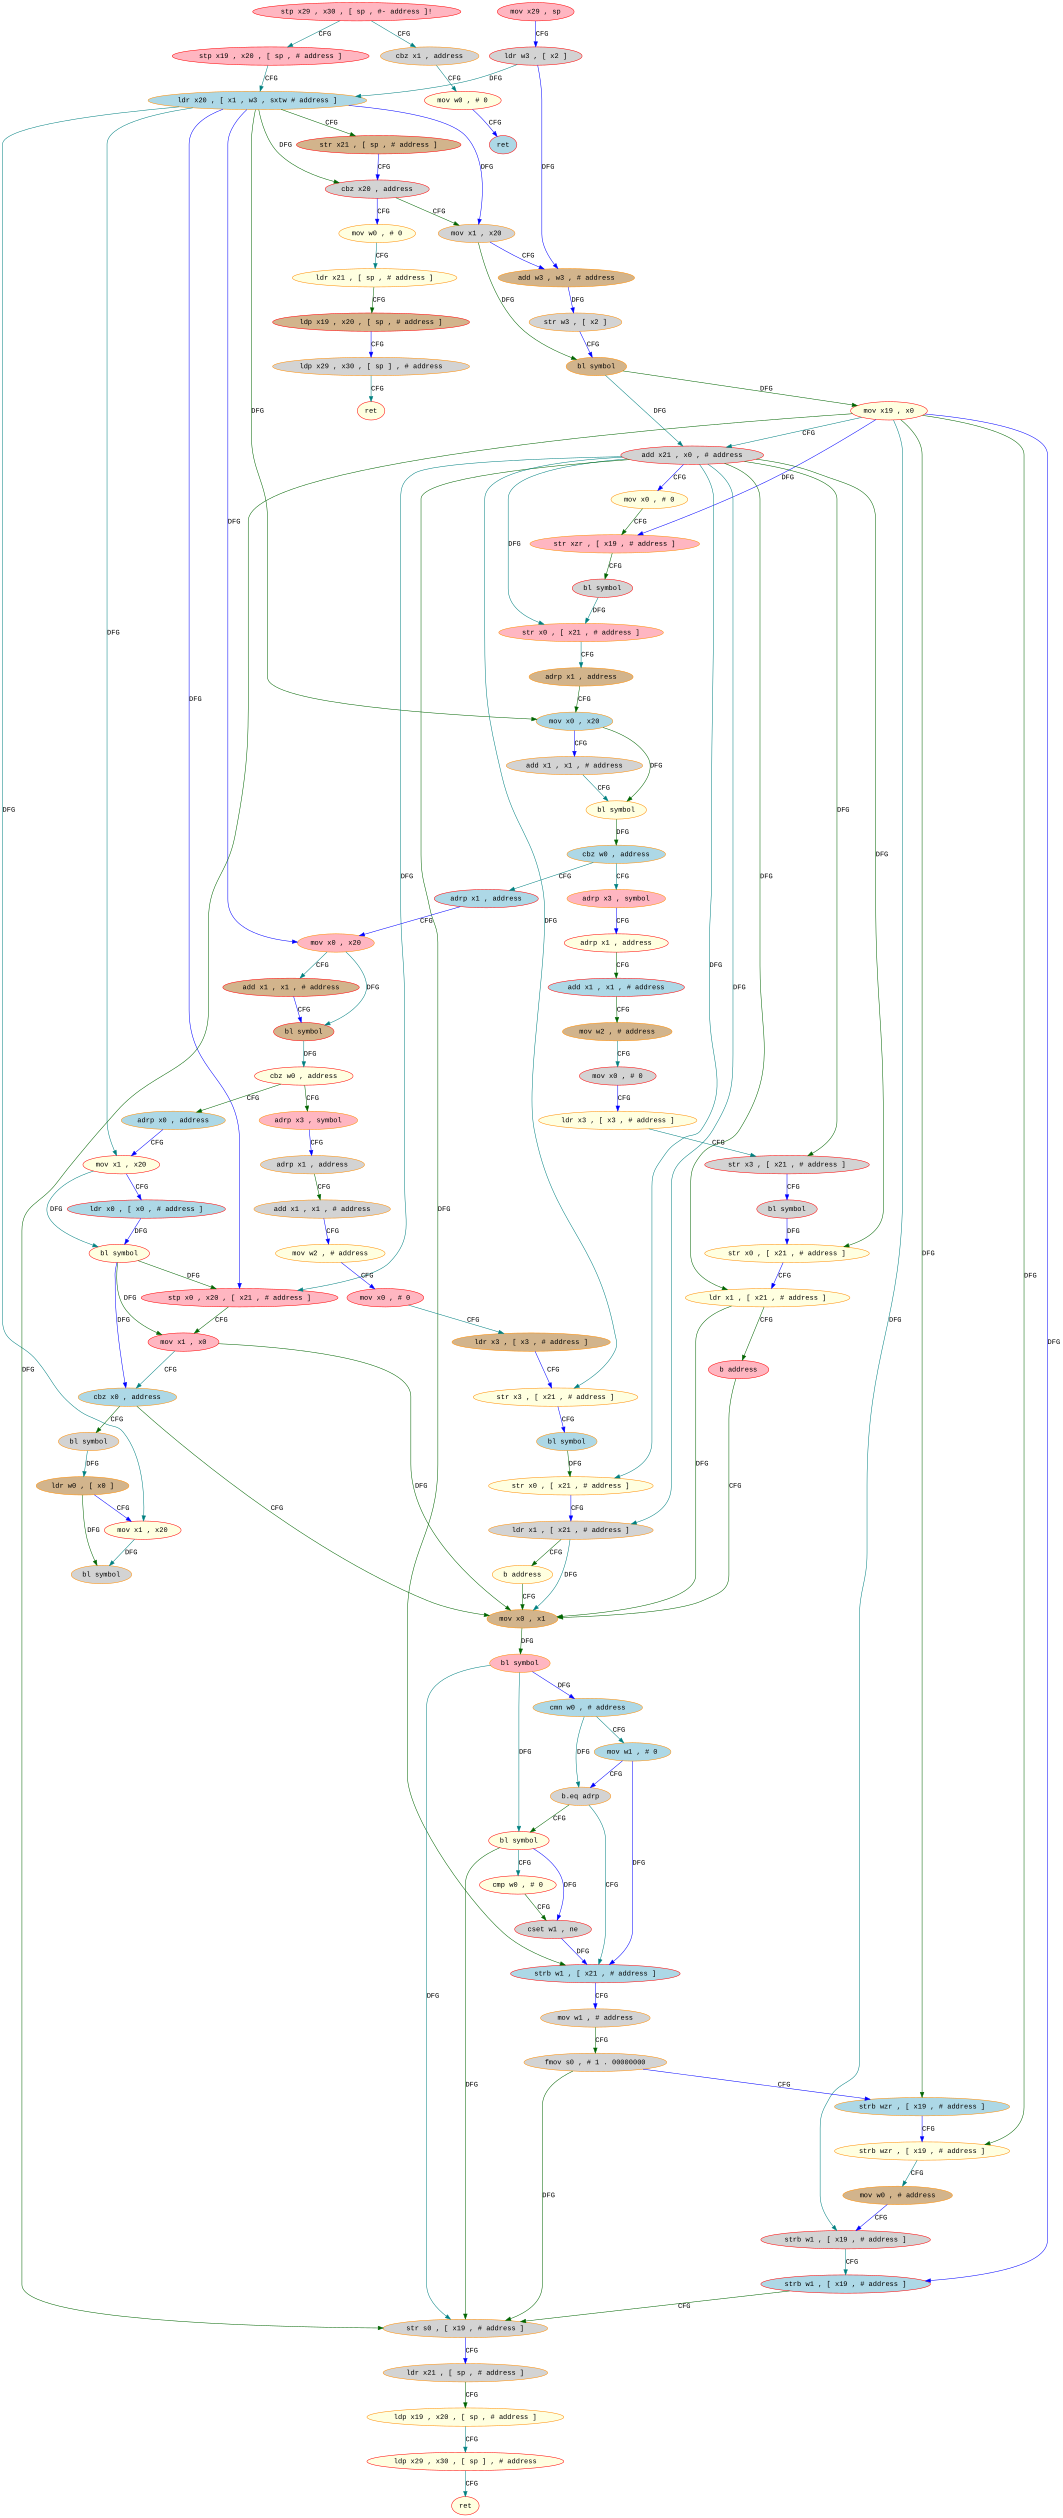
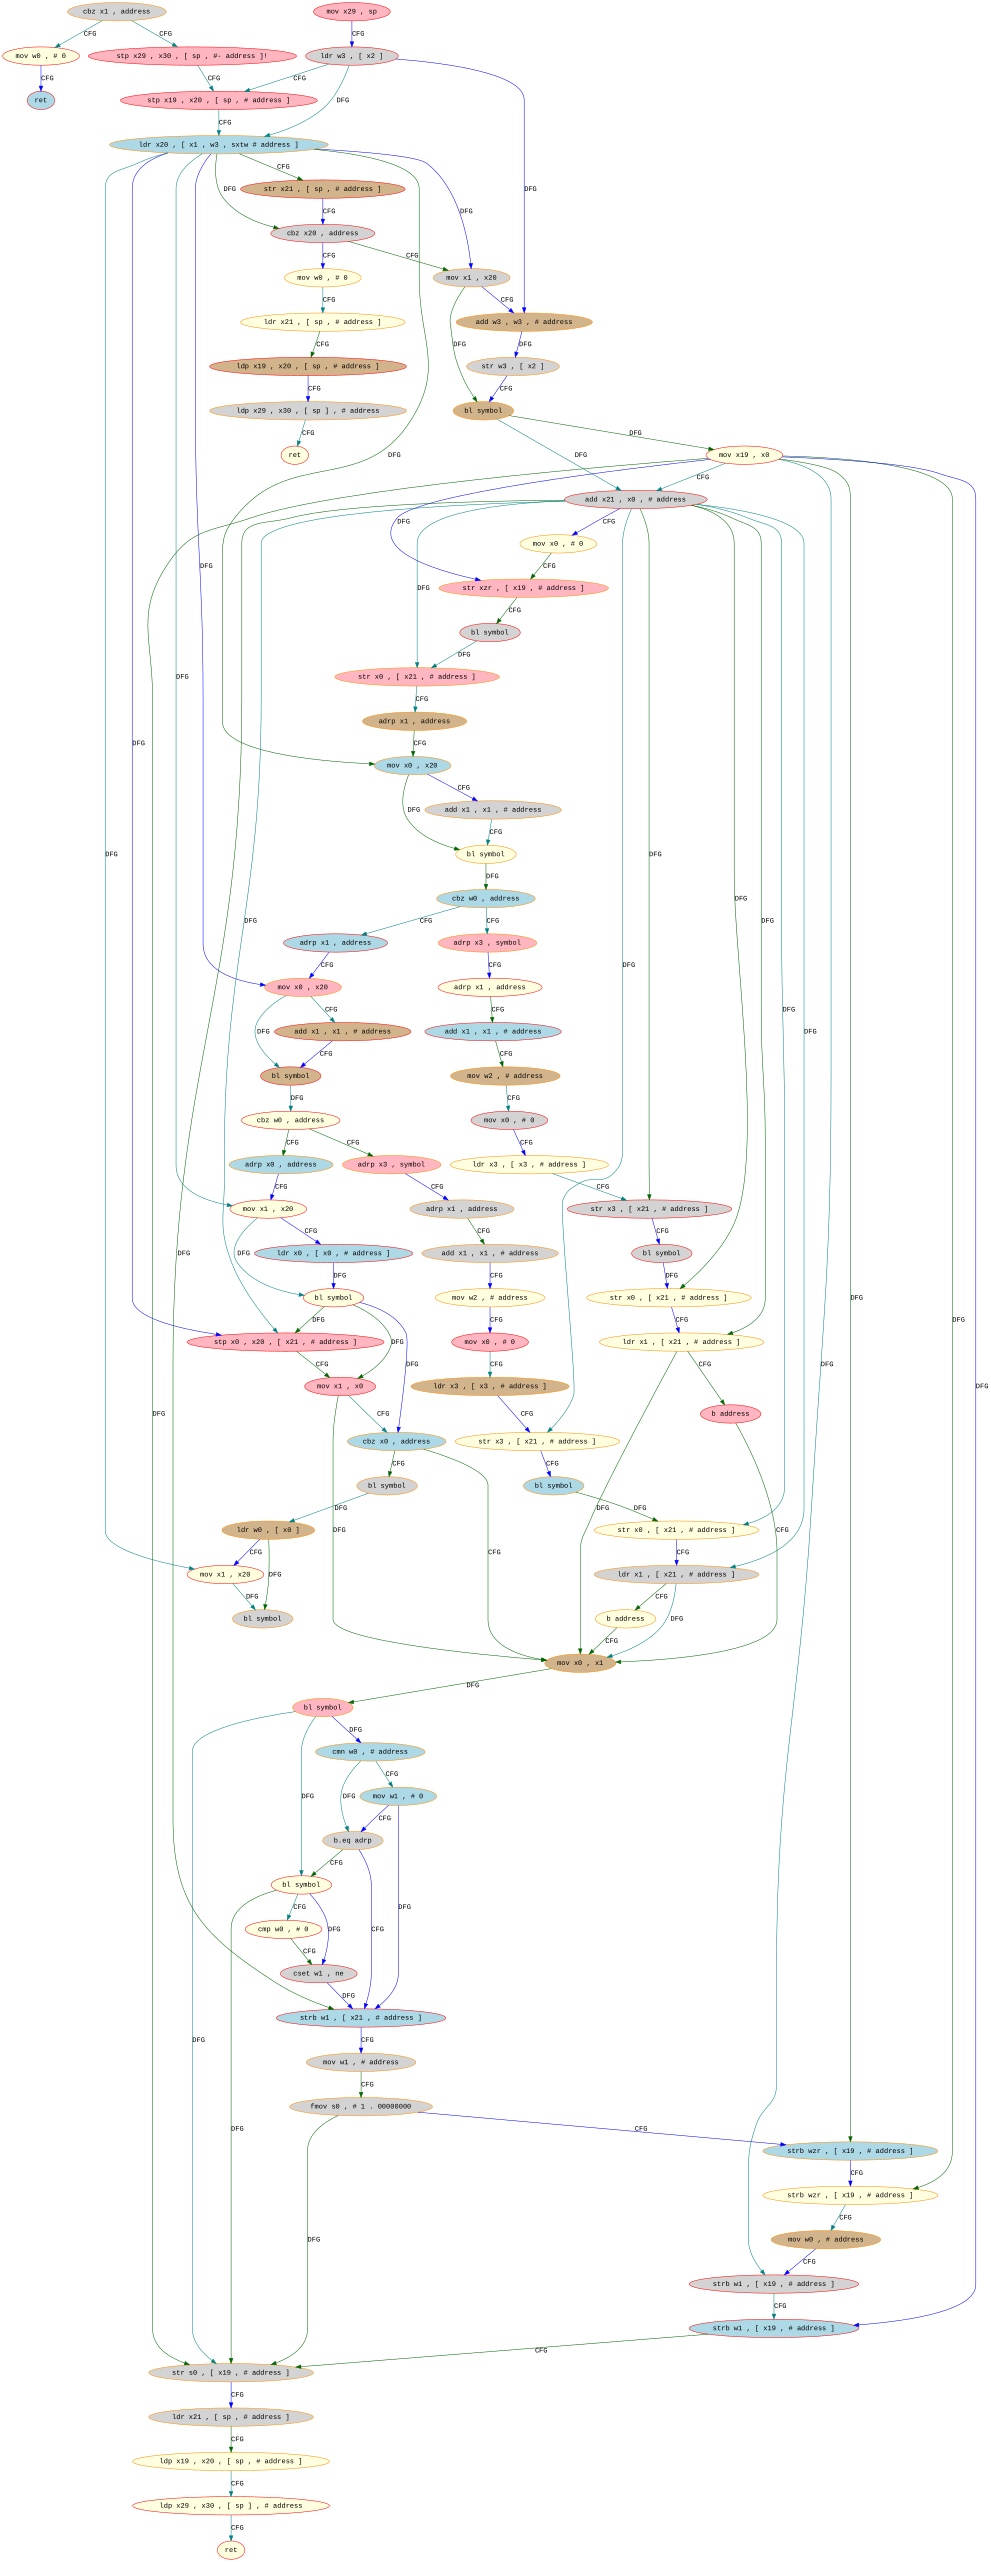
  digraph {
    fontname="Liberation Mono"
    node [color=darkorange fillcolor=lightyellow fontname="Liberation Mono" style=filled]
    edge [color=darkgreen fontname="Liberation Mono"]
    n1 [fillcolor=lightgrey label="cbz x1 , address"]
    n2 [color=red label="mov w0 , # 0"]
    n3 [color=red fillcolor=lightpink label="stp x29 , x30 , [ sp , #- address ]!"]
    n4 [color=red fillcolor=lightblue label=ret]
    n5 [color=red fillcolor=lightpink label="stp x19 , x20 , [ sp , # address ]"]
    n6 [color=red fillcolor=lightpink label="mov x29 , sp"]
    n7 [color=red fillcolor=lightgrey label="ldr w3 , [ x2 ]"]
    n8 [fillcolor=lightblue label="ldr x20 , [ x1 , w3 , sxtw # address ]"]
    n9 [fillcolor=tan label="add w3 , w3 , # address"]
    n10 [color=red fillcolor=tan label="str x21 , [ sp , # address ]"]
    n11 [color=red fillcolor=lightgrey label="cbz x20 , address"]
    n12 [fillcolor=lightgrey label="mov x1 , x20"]
    n13 [fillcolor=lightblue label="mov x0 , x20"]
    n14 [fillcolor=lightpink label="mov x0 , x20"]
    n15 [color=red label="mov x1 , x20"]
    n16 [color=red fillcolor=lightpink label="stp x0 , x20 , [ x21 , # address ]"]
    n17 [color=red label="mov x1 , x20"]
    n18 [fillcolor=lightgrey label="str w3 , [ x2 ]"]
    n19 [label="mov w0 , # 0"]
    n20 [fillcolor=tan label="bl symbol"]
    n21 [fillcolor=lightgrey label="add x1 , x1 , # address"]
    n22 [label="bl symbol"]
    n23 [color=red fillcolor=tan label="add x1 , x1 , # address"]
    n24 [color=red fillcolor=tan label="bl symbol"]
    n25 [color=red fillcolor=lightblue label="ldr x0 , [ x0 , # address ]"]
    n26 [color=red label="bl symbol"]
    n27 [color=red fillcolor=lightpink label="mov x1 , x0"]
    n28 [fillcolor=lightgrey label="bl symbol"]
    n29 [label="ldr x21 , [ sp , # address ]"]
    n30 [color=red fillcolor=tan label="ldp x19 , x20 , [ sp , # address ]"]
    n31 [color=red label="mov x19 , x0"]
    n32 [color=red fillcolor=lightgrey label="add x21 , x0 , # address"]
    n33 [fillcolor=lightgrey label="ldp x29 , x30 , [ sp ] , # address"]
    n34 [color=red label=ret]
    n35 [fillcolor=lightpink label="str xzr , [ x19 , # address ]"]
    n36 [fillcolor=lightblue label="strb wzr , [ x19 , # address ]"]
    n37 [label="strb wzr , [ x19 , # address ]"]
    n38 [color=red fillcolor=lightgrey label="strb w1 , [ x19 , # address ]"]
    n39 [color=red fillcolor=lightblue label="strb w1 , [ x19 , # address ]"]
    n40 [fillcolor=lightgrey label="str s0 , [ x19 , # address ]"]
    n41 [label="mov x0 , # 0"]
    n42 [fillcolor=lightpink label="str x0 , [ x21 , # address ]"]
    n43 [color=red fillcolor=lightgrey label="str x3 , [ x21 , # address ]"]
    n44 [label="str x0 , [ x21 , # address ]"]
    n45 [label="ldr x1 , [ x21 , # address ]"]
    n46 [color=red fillcolor=lightblue label="strb w1 , [ x21 , # address ]"]
    n47 [label="str x3 , [ x21 , # address ]"]
    n48 [label="str x0 , [ x21 , # address ]"]
    n49 [fillcolor=lightgrey label="ldr x1 , [ x21 , # address ]"]
    n50 [color=red fillcolor=lightgrey label="bl symbol"]
    n51 [fillcolor=tan label="mov w0 , # address"]
    n52 [fillcolor=lightgrey label="ldr x21 , [ sp , # address ]"]
    n53 [fillcolor=tan label="adrp x1 , address"]
    n54 [color=red fillcolor=lightgrey label="bl symbol"]
    n55 [color=red fillcolor=lightpink label="b address"]
    n56 [fillcolor=tan label="mov x0 , x1"]
    n57 [fillcolor=lightgrey label="mov w1 , # address"]
    n58 [fillcolor=lightblue label="bl symbol"]
    n59 [label="b address"]
    n60 [fillcolor=lightblue label="cbz w0 , address"]
    n61 [fillcolor=lightpink label="adrp x3 , symbol"]
    n62 [color=red fillcolor=lightblue label="adrp x1 , address"]
    n63 [color=red label="adrp x1 , address"]
    n64 [color=red fillcolor=lightblue label="add x1 , x1 , # address"]
    n65 [fillcolor=tan label="mov w2 , # address"]
    n66 [color=red fillcolor=lightgrey label="mov x0 , # 0"]
    n67 [label="ldr x3 , [ x3 , # address ]"]
    n68 [fillcolor=lightpink label="bl symbol"]
    n69 [fillcolor=lightblue label="cmn w0 , # address"]
    n70 [color=red label="bl symbol"]
    n71 [color=red label="cbz w0 , address"]
    n72 [fillcolor=lightpink label="adrp x3 , symbol"]
    n73 [fillcolor=lightblue label="adrp x0 , address"]
    n74 [fillcolor=lightgrey label="adrp x1 , address"]
    n75 [fillcolor=lightgrey label="add x1 , x1 , # address"]
    n76 [fillcolor=lightblue label="mov w1 , # 0"]
    n77 [fillcolor=lightgrey label="b.eq adrp"]
    n78 [color=red label="cmp w0 , # 0"]
    n79 [color=red fillcolor=lightgrey label="cset w1 , ne"]
    n80 [fillcolor=lightgrey label="fmov s0 , # 1 . 00000000"]
    n81 [label="mov w2 , # address"]
    n82 [color=red fillcolor=lightpink label="mov x0 , # 0"]
    n83 [fillcolor=tan label="ldr x3 , [ x3 , # address ]"]
    n84 [fillcolor=lightblue label="cbz x0 , address"]
    n85 [fillcolor=lightgrey label="bl symbol"]
    n86 [fillcolor=tan label="ldr w0 , [ x0 ]"]
    n87 [label="ldp x19 , x20 , [ sp , # address ]"]
    n88 [color=red label="ldp x29 , x30 , [ sp ] , # address"]
    n89 [color=red label=ret]
    n1 -> n2 [color=teal label=CFG]
-   n3 -> n1 [color=teal label=CFG]
+   n1 -> n3 [color=teal label=CFG]
    n2 -> n4 [color=blue label=CFG]
    n3 -> n5 [color=teal label=CFG]
    n5 -> n8 [color=teal label=CFG]
    n6 -> n7 [color=blue label=CFG]
+   n7 -> n5 [color=teal label=CFG]
    n7 -> n8 [color=teal label=DFG]
    n7 -> n9 [color=blue label=DFG]
    n8 -> n10 [label=CFG]
    n8 -> n11 [label=DFG]
    n8 -> n12 [color=blue label=DFG]
    n8 -> n13 [label=DFG]
    n8 -> n14 [color=blue label=DFG]
    n8 -> n15 [color=teal label=DFG]
    n8 -> n16 [color=blue label=DFG]
    n8 -> n17 [color=teal label=DFG]
    n9 -> n18 [color=blue label=DFG]
    n10 -> n11 [color=blue label=CFG]
    n11 -> n12 [label=CFG]
    n11 -> n19 [color=blue label=CFG]
    n12 -> n9 [color=blue label=CFG]
    n12 -> n20 [label=DFG]
    n13 -> n21 [color=blue label=CFG]
    n13 -> n22 [label=DFG]
    n14 -> n23 [color=teal label=CFG]
    n14 -> n24 [color=teal label=DFG]
    n15 -> n25 [color=blue label=CFG]
    n15 -> n26 [color=teal label=DFG]
    n16 -> n27 [label=CFG]
    n17 -> n28 [color=teal label=DFG]
    n18 -> n20 [color=blue label=CFG]
    n19 -> n29 [color=teal label=CFG]
    n20 -> n31 [label=DFG]
    n20 -> n32 [color=teal label=DFG]
    n21 -> n22 [color=teal label=CFG]
    n22 -> n60 [label=DFG]
    n23 -> n24 [color=blue label=CFG]
    n24 -> n71 [color=teal label=DFG]
    n25 -> n26 [color=blue label=DFG]
    n26 -> n16 [label=DFG]
    n26 -> n27 [label=DFG]
    n26 -> n84 [color=blue label=DFG]
    n27 -> n56 [label=DFG]
    n27 -> n84 [color=teal label=CFG]
    n29 -> n30 [label=CFG]
    n30 -> n33 [color=blue label=CFG]
    n31 -> n32 [color=teal label=CFG]
    n31 -> n35 [color=blue label=DFG]
    n31 -> n36 [label=DFG]
    n31 -> n37 [label=DFG]
    n31 -> n38 [color=teal label=DFG]
    n31 -> n39 [color=blue label=DFG]
    n31 -> n40 [label=DFG]
    n32 -> n16 [color=teal label=DFG]
    n32 -> n41 [color=blue label=CFG]
    n32 -> n42 [color=teal label=DFG]
    n32 -> n43 [label=DFG]
    n32 -> n44 [label=DFG]
    n32 -> n45 [label=DFG]
    n32 -> n46 [label=DFG]
    n32 -> n47 [color=teal label=DFG]
    n32 -> n48 [color=teal label=DFG]
    n32 -> n49 [color=teal label=DFG]
    n33 -> n34 [color=teal label=CFG]
    n35 -> n50 [label=CFG]
    n36 -> n37 [color=blue label=CFG]
    n37 -> n51 [color=teal label=CFG]
    n38 -> n39 [color=teal label=CFG]
    n39 -> n40 [label=CFG]
    n40 -> n52 [color=blue label=CFG]
    n41 -> n35 [label=CFG]
    n42 -> n53 [color=teal label=CFG]
    n43 -> n54 [color=blue label=CFG]
    n44 -> n45 [color=blue label=CFG]
    n45 -> n55 [label=CFG]
    n45 -> n56 [label=DFG]
    n46 -> n57 [color=blue label=CFG]
    n47 -> n58 [color=blue label=CFG]
    n48 -> n49 [color=blue label=CFG]
    n49 -> n56 [color=teal label=DFG]
    n49 -> n59 [label=CFG]
    n50 -> n42 [color=teal label=DFG]
    n51 -> n38 [color=blue label=CFG]
    n52 -> n87 [label=CFG]
    n53 -> n13 [label=CFG]
    n54 -> n44 [color=blue label=DFG]
    n55 -> n56 [label=CFG]
    n56 -> n68 [label=DFG]
    n57 -> n80 [label=CFG]
    n58 -> n48 [label=DFG]
    n59 -> n56 [label=CFG]
    n60 -> n61 [color=teal label=CFG]
    n60 -> n62 [color=teal label=CFG]
    n61 -> n63 [color=blue label=CFG]
    n62 -> n14 [color=blue label=CFG]
    n63 -> n64 [label=CFG]
    n64 -> n65 [label=CFG]
    n65 -> n66 [color=teal label=CFG]
    n66 -> n67 [color=blue label=CFG]
    n67 -> n43 [color=teal label=CFG]
    n68 -> n40 [color=teal label=DFG]
    n68 -> n69 [color=blue label=DFG]
    n68 -> n70 [color=teal label=DFG]
    n69 -> n76 [color=teal label=CFG]
    n69 -> n77 [color=teal label=DFG]
    n70 -> n40 [label=DFG]
    n70 -> n78 [color=teal label=CFG]
    n70 -> n79 [color=blue label=DFG]
    n71 -> n72 [label=CFG]
    n71 -> n73 [label=CFG]
    n72 -> n74 [color=blue label=CFG]
    n73 -> n15 [color=blue label=CFG]
    n74 -> n75 [label=CFG]
    n75 -> n81 [color=blue label=CFG]
    n76 -> n46 [color=blue label=DFG]
    n76 -> n77 [color=blue label=CFG]
-   n77 -> n46 [color=teal label=CFG]
+   n77 -> n46 [color=blue label=CFG]
    n77 -> n70 [label=CFG]
    n78 -> n79 [label=CFG]
    n79 -> n46 [color=blue label=DFG]
    n80 -> n36 [color=blue label=CFG]
    n80 -> n40 [label=DFG]
    n81 -> n82 [color=blue label=CFG]
    n82 -> n83 [color=teal label=CFG]
    n83 -> n47 [color=blue label=CFG]
    n84 -> n56 [label=CFG]
    n84 -> n85 [label=CFG]
    n85 -> n86 [color=teal label=DFG]
    n86 -> n17 [color=blue label=CFG]
    n86 -> n28 [label=DFG]
    n87 -> n88 [color=teal label=CFG]
    n88 -> n89 [color=teal label=CFG]
  }
